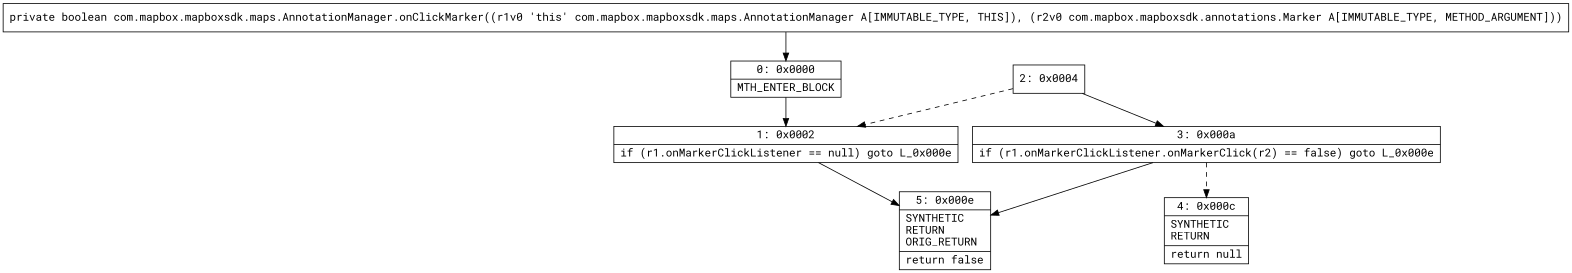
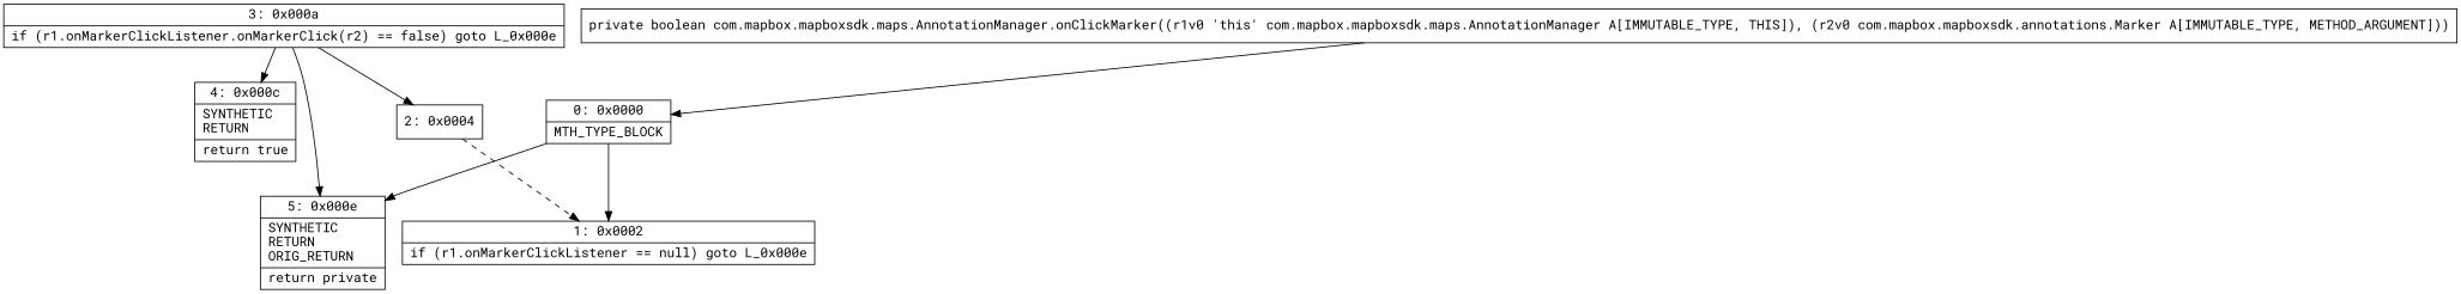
  digraph {
    fontname="Roboto Mono"
    node [fontname="Roboto Mono" shape=record]
    edge [fontname="Roboto Mono"]
-   n1 [label="{0\:\ 0x0000|MTH_ENTER_BLOCK\l}"]
+   n1 [label="{0\:\ 0x0000|MTH_TYPE_BLOCK\l}"]
    n2 [label="{1\:\ 0x0002|if (r1.onMarkerClickListener == null) goto L_0x000e\l}"]
-   n3 [label="{5\:\ 0x000e|SYNTHETIC\lRETURN\lORIG_RETURN\l|return false\l}"]
+   n3 [label="{5\:\ 0x000e|SYNTHETIC\lRETURN\lORIG_RETURN\l|return private\l}"]
    n4 [label="{2\:\ 0x0004}"]
    n5 [label="{3\:\ 0x000a|if (r1.onMarkerClickListener.onMarkerClick(r2) == false) goto L_0x000e\l}"]
-   n6 [label="{4\:\ 0x000c|SYNTHETIC\lRETURN\l|return null\l}"]
+   n6 [label="{4\:\ 0x000c|SYNTHETIC\lRETURN\l|return true\l}"]
    n7 [label="{private boolean com.mapbox.mapboxsdk.maps.AnnotationManager.onClickMarker((r1v0 'this' com.mapbox.mapboxsdk.maps.AnnotationManager A[IMMUTABLE_TYPE, THIS]), (r2v0 com.mapbox.mapboxsdk.annotations.Marker A[IMMUTABLE_TYPE, METHOD_ARGUMENT])) }"]
    n1 -> n2
-   n2 -> n3
+   n1 -> n3
    n4 -> n2 [style=dashed]
-   n4 -> n5
+   n5 -> n4
    n5 -> n3
-   n5 -> n6 [style=dashed]
+   n5 -> n6 [style=solid]
    n7 -> n1
  }
